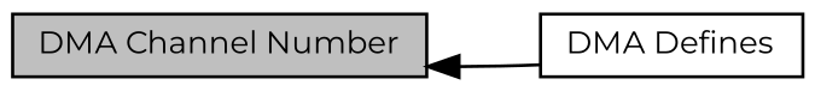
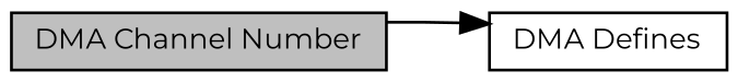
  digraph {
    rankdir=LR
    fontname=Montserrat
    node [color=black fontname=Montserrat fontsize=10 shape=record style=filled]
    n1 [fillcolor=grey75 fontcolor=black height=0.2 label="DMA Channel Number" width=0.4]
    n2 [fillcolor=white height=0.2 label="DMA Defines" width=0.4]
-   n1 -> n2 [dir=back fontname=Montserrat fontsize=10 labelfontname=Helvetica labelfontsize=10 shape=plaintext style=solid]
+   n2 -> n1 [dir=back fontname=Montserrat fontsize=10 labelfontname=Helvetica labelfontsize=10 shape=plaintext style=solid]
  }
